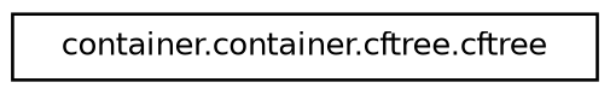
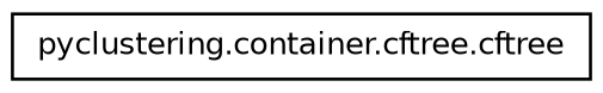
  digraph {
    rankdir=TB
-   n1 [color=black fillcolor=white fontname=Helvetica fontsize=10 height=0.2 label="container.container.cftree.cftree" shape=record style=filled width=0.4]
+   n1 [color=black fillcolor=white fontname=Helvetica fontsize=10 height=0.2 label="pyclustering.container.cftree.cftree" shape=record style=filled width=0.4]
  }
